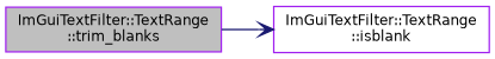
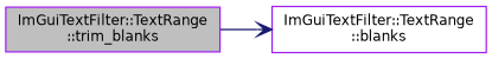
  digraph {
    rankdir=LR
    node [color=purple fontname=Helvetica fontsize=10 shape=record style=filled]
    n1 [fillcolor=grey75 fontcolor=black height=0.2 label="ImGuiTextFilter::TextRange\l::trim_blanks" width=0.4]
-   n2 [fillcolor=white height=0.2 label="ImGuiTextFilter::TextRange\l::isblank" width=0.4]
+   n2 [fillcolor=white height=0.2 label="ImGuiTextFilter::TextRange\l::blanks" width=0.4]
    n1 -> n2 [color=midnightblue fontname=Helvetica fontsize=10 labelfontname=Helvetica labelfontsize=10 style=solid arrowhead=vee]
  }
